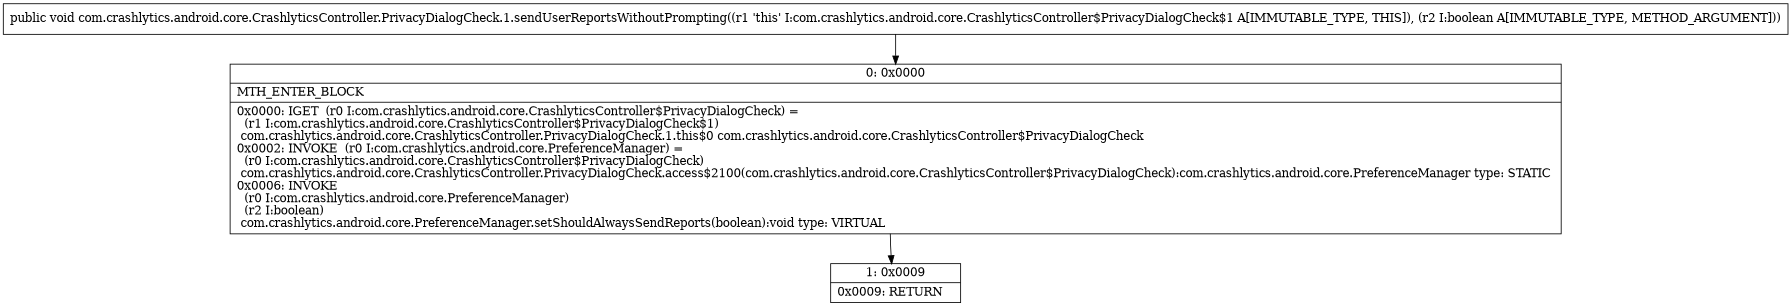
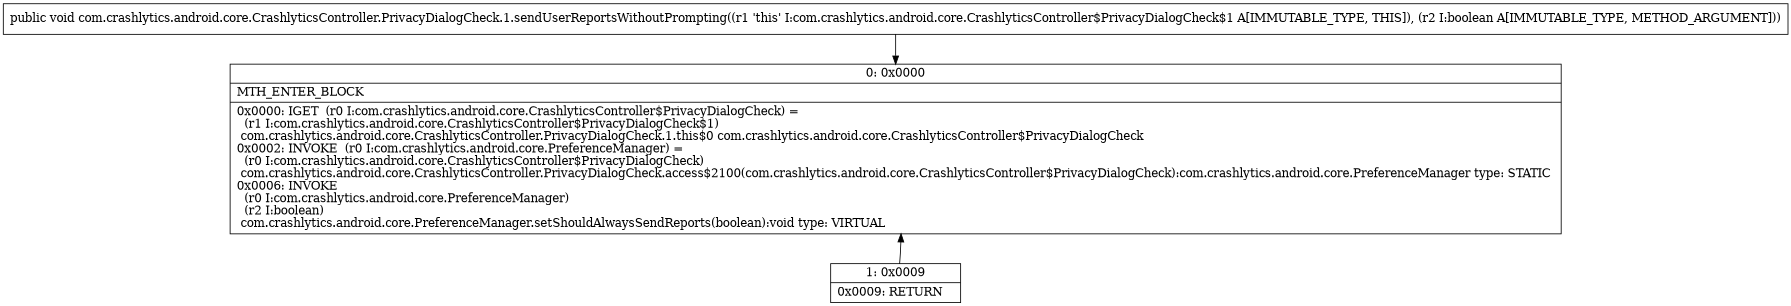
  digraph {
    node [shape=record]
    n1 [label="{0\:\ 0x0000|MTH_ENTER_BLOCK\l|0x0000: IGET  (r0 I:com.crashlytics.android.core.CrashlyticsController$PrivacyDialogCheck) = \l  (r1 I:com.crashlytics.android.core.CrashlyticsController$PrivacyDialogCheck$1)\l com.crashlytics.android.core.CrashlyticsController.PrivacyDialogCheck.1.this$0 com.crashlytics.android.core.CrashlyticsController$PrivacyDialogCheck \l0x0002: INVOKE  (r0 I:com.crashlytics.android.core.PreferenceManager) = \l  (r0 I:com.crashlytics.android.core.CrashlyticsController$PrivacyDialogCheck)\l com.crashlytics.android.core.CrashlyticsController.PrivacyDialogCheck.access$2100(com.crashlytics.android.core.CrashlyticsController$PrivacyDialogCheck):com.crashlytics.android.core.PreferenceManager type: STATIC \l0x0006: INVOKE  \l  (r0 I:com.crashlytics.android.core.PreferenceManager)\l  (r2 I:boolean)\l com.crashlytics.android.core.PreferenceManager.setShouldAlwaysSendReports(boolean):void type: VIRTUAL \l}"]
    n2 [label="{1\:\ 0x0009|0x0009: RETURN   \l}"]
    n3 [label="{public void com.crashlytics.android.core.CrashlyticsController.PrivacyDialogCheck.1.sendUserReportsWithoutPrompting((r1 'this' I:com.crashlytics.android.core.CrashlyticsController$PrivacyDialogCheck$1 A[IMMUTABLE_TYPE, THIS]), (r2 I:boolean A[IMMUTABLE_TYPE, METHOD_ARGUMENT])) }"]
-   n1 -> n2
+   n2 -> n1
    n3 -> n1
  }
